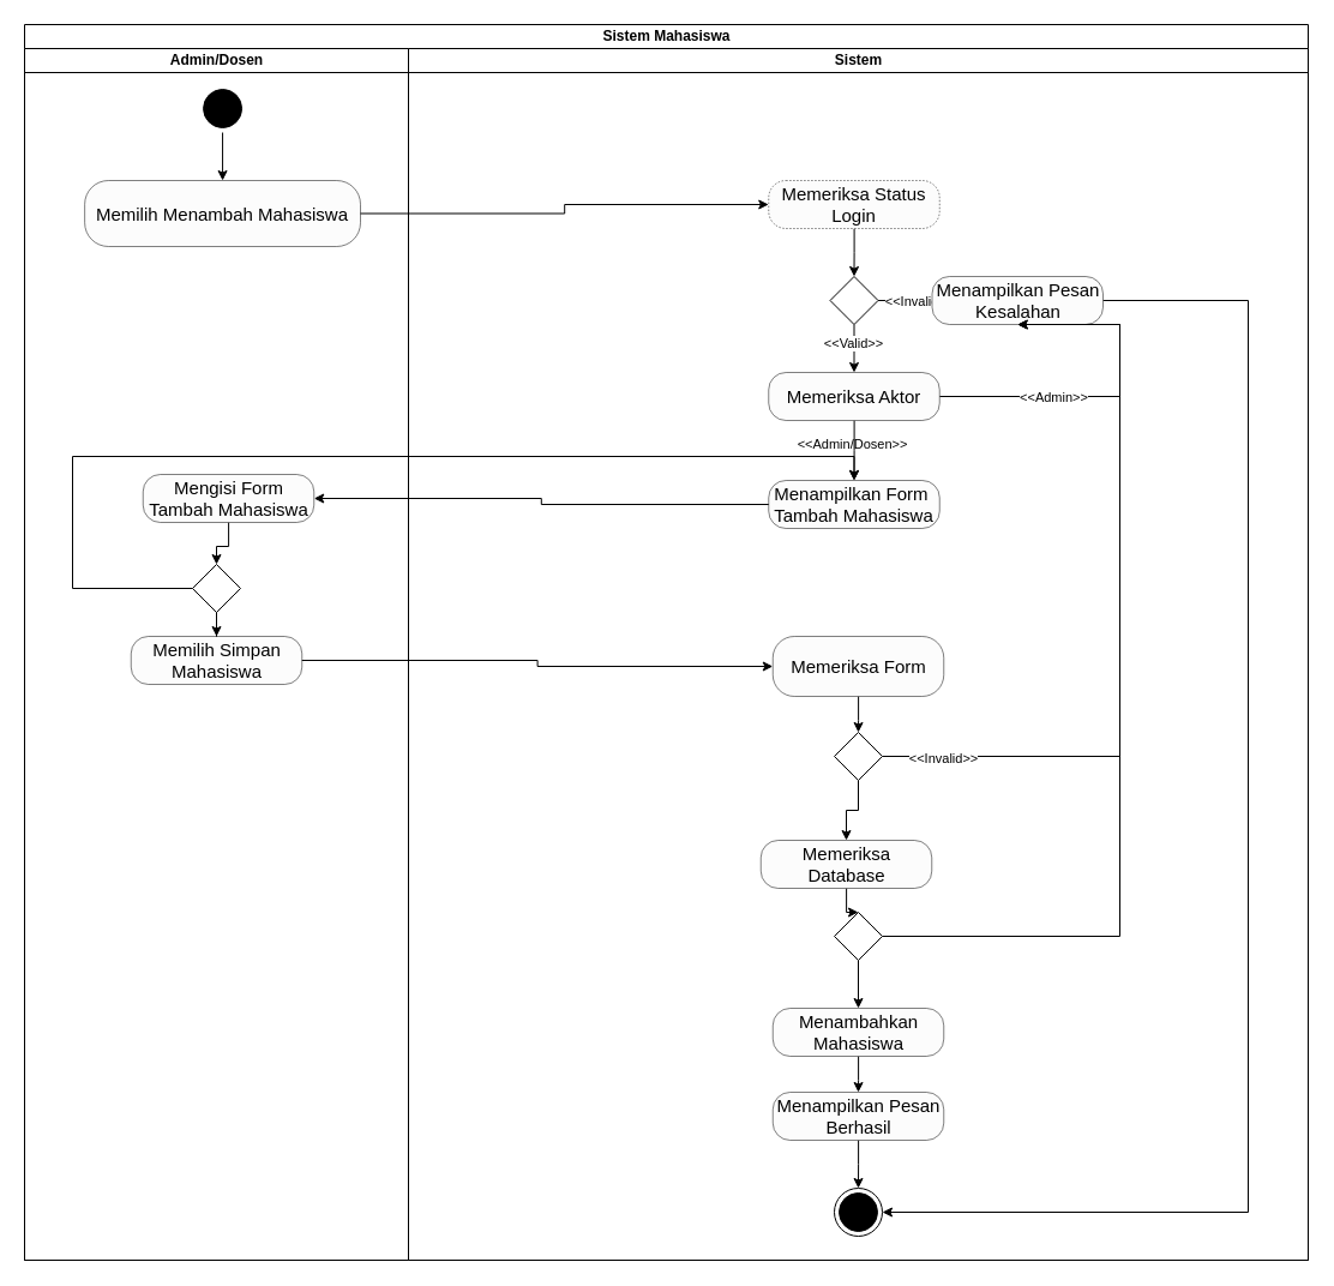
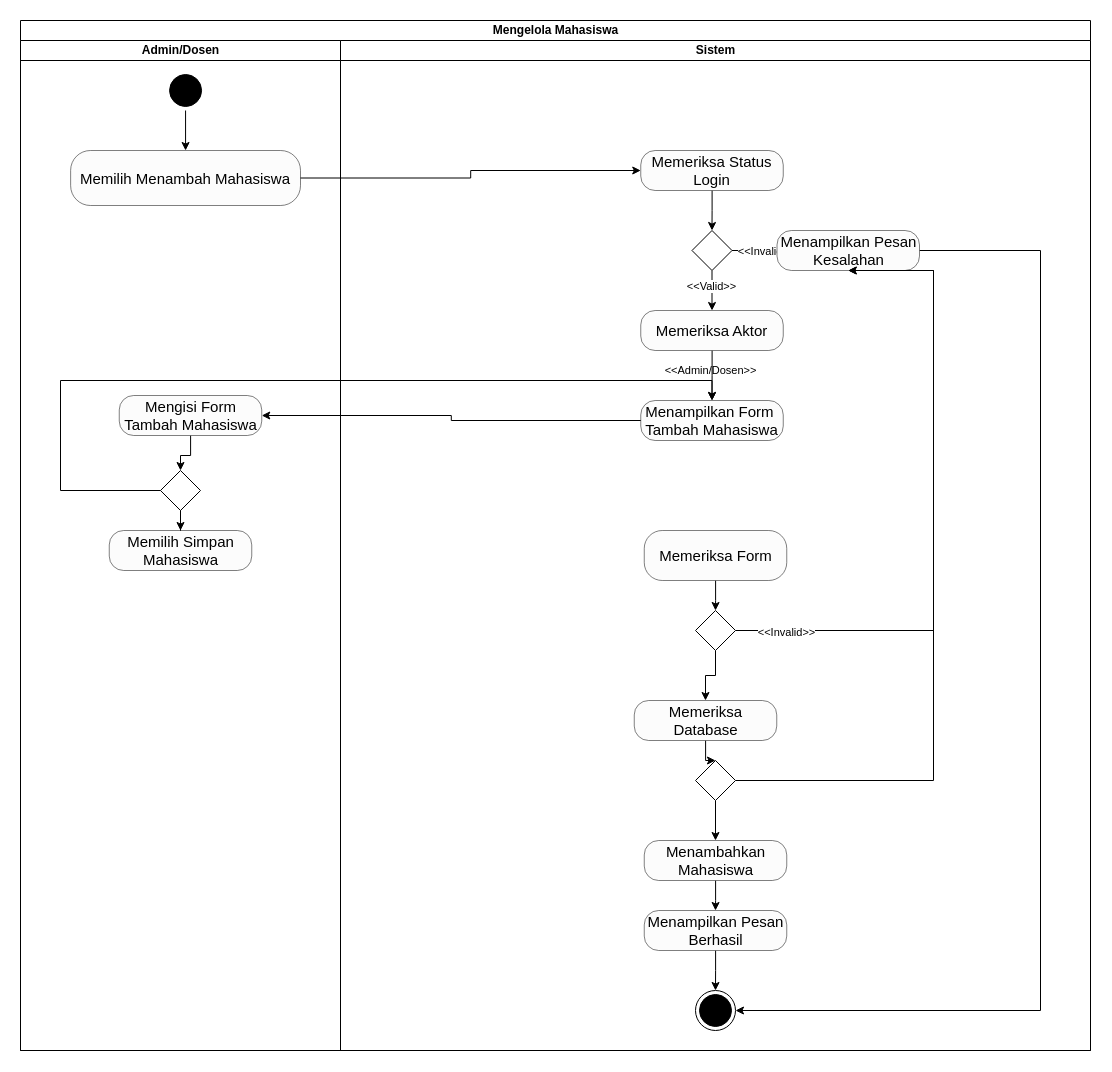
  <mxCell id="0" />
  <mxCell id="1" parent="0" />
- <mxCell id="2" value="Sistem Mahasiswa" style="swimlane;childLayout=stackLayout;resizeParent=1;resizeParentMax=0;startSize=20;html=1;" parent="1" vertex="1"><mxGeometry x="20" y="20" width="1070" height="1030" as="geometry" /></mxCell>
+ <mxCell id="2" value="Mengelola Mahasiswa" style="swimlane;childLayout=stackLayout;resizeParent=1;resizeParentMax=0;startSize=20;html=1;" parent="1" vertex="1"><mxGeometry x="20" y="20" width="1070" height="1030" as="geometry" /></mxCell>
  <mxCell id="3" value="Admin/Dosen" style="swimlane;startSize=20;html=1;" parent="2" vertex="1"><mxGeometry y="20" width="320" height="1010" as="geometry" /></mxCell>
  <mxCell id="4" style="edgeStyle=orthogonalEdgeStyle;rounded=0;orthogonalLoop=1;jettySize=auto;html=1;entryX=0.5;entryY=0;entryDx=0;entryDy=0;" parent="3" source="5" target="6" edge="1"><mxGeometry relative="1" as="geometry" /></mxCell>
  <mxCell id="5" value="" style="ellipse;html=1;shape=startState;fillColor=#000000;strokeColor=#000000;" parent="3" vertex="1"><mxGeometry x="145.07" y="30" width="40" height="40" as="geometry" /></mxCell>
  <mxCell id="6" value="Memilih Menambah Mahasiswa" style="rounded=1;whiteSpace=wrap;html=1;fillColor=#FCFCFC;arcSize=36;strokeWidth=0.5;fontSize=15;" parent="3" vertex="1"><mxGeometry x="50.13" y="110" width="229.87" height="55" as="geometry" /></mxCell>
  <mxCell id="7" style="edgeStyle=orthogonalEdgeStyle;rounded=0;orthogonalLoop=1;jettySize=auto;html=1;entryX=0.5;entryY=0;entryDx=0;entryDy=0;" parent="3" source="8" target="11" edge="1"><mxGeometry relative="1" as="geometry" /></mxCell>
  <mxCell id="8" value="Mengisi Form Tambah Mahasiswa" style="rounded=1;whiteSpace=wrap;html=1;fillColor=#FCFCFC;arcSize=36;strokeWidth=0.5;fontSize=15;" parent="3" vertex="1"><mxGeometry x="98.75" y="355" width="142.5" height="40" as="geometry" /></mxCell>
  <mxCell id="9" value="Memilih Simpan Mahasiswa" style="rounded=1;whiteSpace=wrap;html=1;fillColor=#FCFCFC;arcSize=36;strokeWidth=0.5;fontSize=15;" parent="3" vertex="1"><mxGeometry x="88.75" y="490" width="142.5" height="40" as="geometry" /></mxCell>
  <mxCell id="10" style="edgeStyle=orthogonalEdgeStyle;rounded=0;orthogonalLoop=1;jettySize=auto;html=1;entryX=0.5;entryY=0;entryDx=0;entryDy=0;" parent="3" source="11" target="9" edge="1"><mxGeometry relative="1" as="geometry" /></mxCell>
  <mxCell id="11" value="" style="rhombus;" parent="3" vertex="1"><mxGeometry x="140.0" y="430" width="40" height="40" as="geometry" /></mxCell>
  <mxCell id="12" style="edgeStyle=orthogonalEdgeStyle;rounded=0;orthogonalLoop=1;jettySize=auto;html=1;entryX=0;entryY=0.5;entryDx=0;entryDy=0;exitX=1;exitY=0.5;exitDx=0;exitDy=0;" parent="2" source="6" target="15" edge="1"><mxGeometry relative="1" as="geometry"><mxPoint x="324.0" y="150.0" as="sourcePoint" /></mxGeometry></mxCell>
  <mxCell id="13" value="Sistem" style="swimlane;startSize=20;html=1;" parent="2" vertex="1"><mxGeometry x="320" y="20" width="750" height="1010" as="geometry" /></mxCell>
  <mxCell id="14" style="edgeStyle=orthogonalEdgeStyle;rounded=0;orthogonalLoop=1;jettySize=auto;html=1;entryX=0.5;entryY=0;entryDx=0;entryDy=0;" parent="13" source="15" target="20" edge="1"><mxGeometry relative="1" as="geometry" /></mxCell>
- <mxCell id="15" value="Memeriksa Status Login" style="rounded=1;whiteSpace=wrap;html=1;fillColor=#FCFCFC;arcSize=36;strokeWidth=0.5;fontSize=15;dashed=1;" parent="13" vertex="1"><mxGeometry x="300.25" y="110" width="142.5" height="40" as="geometry" /></mxCell>
+ <mxCell id="15" value="Memeriksa Status Login" style="rounded=1;whiteSpace=wrap;html=1;fillColor=#FCFCFC;arcSize=36;strokeWidth=0.5;fontSize=15;" parent="13" vertex="1"><mxGeometry x="300.25" y="110" width="142.5" height="40" as="geometry" /></mxCell>
  <mxCell id="16" style="edgeStyle=orthogonalEdgeStyle;rounded=0;orthogonalLoop=1;jettySize=auto;html=1;entryX=0;entryY=0.5;entryDx=0;entryDy=0;" parent="13" source="20" target="26" edge="1"><mxGeometry relative="1" as="geometry" /></mxCell>
  <mxCell id="17" value="&amp;lt;&amp;lt;Invalid&amp;gt;&amp;gt;" style="edgeLabel;html=1;align=center;verticalAlign=middle;resizable=0;points=[];" parent="16" connectable="0" vertex="1"><mxGeometry x="-0.381" y="2" relative="1" as="geometry"><mxPoint x="20" y="2" as="offset" /></mxGeometry></mxCell>
  <mxCell id="18" value="&amp;lt;&amp;lt;Admin/Dosen&amp;gt;&amp;gt;" style="edgeStyle=orthogonalEdgeStyle;rounded=0;orthogonalLoop=1;jettySize=auto;html=1;entryX=0.5;entryY=0;entryDx=0;entryDy=0;" parent="13" source="20" target="24" edge="1"><mxGeometry x="1" y="-60" relative="1" as="geometry"><Array as="points"><mxPoint x="371.5" y="240" /><mxPoint x="371.5" y="240" /></Array><mxPoint x="58" y="60" as="offset" /></mxGeometry></mxCell>
  <mxCell id="19" value="&amp;lt;&amp;lt;Valid&amp;gt;&amp;gt;" style="edgeLabel;html=1;align=center;verticalAlign=middle;resizable=0;points=[];" parent="18" connectable="0" vertex="1"><mxGeometry x="-0.264" y="-1" relative="1" as="geometry"><mxPoint as="offset" /></mxGeometry></mxCell>
  <mxCell id="20" value="" style="rhombus;" parent="13" vertex="1"><mxGeometry x="351.5" y="190" width="40" height="40" as="geometry" /></mxCell>
  <mxCell id="21" style="edgeStyle=orthogonalEdgeStyle;rounded=0;orthogonalLoop=1;jettySize=auto;html=1;entryX=0.5;entryY=0;entryDx=0;entryDy=0;" parent="13" source="24" edge="1"><mxGeometry relative="1" as="geometry"><mxPoint x="371.5" y="360" as="targetPoint" /></mxGeometry></mxCell>
- <mxCell id="22" style="edgeStyle=orthogonalEdgeStyle;rounded=0;orthogonalLoop=1;jettySize=auto;html=1;entryX=0.5;entryY=1;entryDx=0;entryDy=0;" parent="13" source="24" target="26" edge="1"><mxGeometry relative="1" as="geometry"><Array as="points"><mxPoint x="593" y="290" /></Array></mxGeometry></mxCell>
- <mxCell id="23" value="&amp;lt;&amp;lt;Admin&amp;gt;&amp;gt;" style="edgeLabel;html=1;align=center;verticalAlign=middle;resizable=0;points=[];" parent="22" connectable="0" vertex="1"><mxGeometry x="-0.595" relative="1" as="geometry"><mxPoint x="35" as="offset" /></mxGeometry></mxCell>
  <mxCell id="24" value="Memeriksa Aktor" style="rounded=1;whiteSpace=wrap;html=1;fillColor=#FCFCFC;arcSize=36;strokeWidth=0.5;fontSize=15;" parent="13" vertex="1"><mxGeometry x="300.25" y="270" width="142.5" height="40" as="geometry" /></mxCell>
  <mxCell id="25" style="edgeStyle=orthogonalEdgeStyle;rounded=0;orthogonalLoop=1;jettySize=auto;html=1;entryX=1;entryY=0.5;entryDx=0;entryDy=0;" parent="13" source="26" target="27" edge="1"><mxGeometry relative="1" as="geometry"><Array as="points"><mxPoint x="700" y="210" /><mxPoint x="700" y="970" /></Array></mxGeometry></mxCell>
  <mxCell id="26" value="Menampilkan Pesan Kesalahan" style="rounded=1;whiteSpace=wrap;html=1;fillColor=#FCFCFC;arcSize=36;strokeWidth=0.5;fontSize=15;" parent="13" vertex="1"><mxGeometry x="436.5" y="190" width="142.5" height="40" as="geometry" /></mxCell>
  <mxCell id="27" value="" style="ellipse;html=1;shape=endState;fillColor=#000000;strokeColor=#000000;" parent="13" vertex="1"><mxGeometry x="355" y="950" width="40" height="40" as="geometry" /></mxCell>
  <mxCell id="28" value="Menampilkan Form&amp;nbsp; Tambah Mahasiswa" style="rounded=1;whiteSpace=wrap;html=1;fillColor=#FCFCFC;arcSize=36;strokeWidth=0.5;fontSize=15;" parent="13" vertex="1"><mxGeometry x="300.25" y="360" width="142.5" height="40" as="geometry" /></mxCell>
  <mxCell id="29" style="edgeStyle=orthogonalEdgeStyle;rounded=0;orthogonalLoop=1;jettySize=auto;html=1;entryX=0.5;entryY=0;entryDx=0;entryDy=0;" parent="13" source="30" target="34" edge="1"><mxGeometry relative="1" as="geometry" /></mxCell>
  <mxCell id="30" value="Memeriksa Form" style="rounded=1;whiteSpace=wrap;html=1;fillColor=#FCFCFC;arcSize=36;strokeWidth=0.5;fontSize=15;" parent="13" vertex="1"><mxGeometry x="303.75" y="490" width="142.5" height="50" as="geometry" /></mxCell>
  <mxCell id="31" style="edgeStyle=orthogonalEdgeStyle;rounded=0;orthogonalLoop=1;jettySize=auto;html=1;entryX=0.5;entryY=0;entryDx=0;entryDy=0;" parent="13" source="34" target="36" edge="1"><mxGeometry relative="1" as="geometry" /></mxCell>
  <mxCell id="32" style="edgeStyle=orthogonalEdgeStyle;rounded=0;orthogonalLoop=1;jettySize=auto;html=1;entryX=0.5;entryY=1;entryDx=0;entryDy=0;" parent="13" source="34" target="26" edge="1"><mxGeometry relative="1" as="geometry"><Array as="points"><mxPoint x="593" y="590" /></Array></mxGeometry></mxCell>
  <mxCell id="33" value="&amp;lt;&amp;lt;Invalid&amp;gt;&amp;gt;" style="edgeLabel;html=1;align=center;verticalAlign=middle;resizable=0;points=[];" parent="32" connectable="0" vertex="1"><mxGeometry x="-0.843" y="-1" relative="1" as="geometry"><mxPoint as="offset" /></mxGeometry></mxCell>
  <mxCell id="34" value="" style="rhombus;" parent="13" vertex="1"><mxGeometry x="355.0" y="570" width="40" height="40" as="geometry" /></mxCell>
  <mxCell id="35" style="edgeStyle=orthogonalEdgeStyle;rounded=0;orthogonalLoop=1;jettySize=auto;html=1;entryX=0.5;entryY=0;entryDx=0;entryDy=0;" parent="13" source="36" target="39" edge="1"><mxGeometry relative="1" as="geometry" /></mxCell>
  <mxCell id="36" value="Memeriksa Database" style="rounded=1;whiteSpace=wrap;html=1;fillColor=#FCFCFC;arcSize=36;strokeWidth=0.5;fontSize=15;" parent="13" vertex="1"><mxGeometry x="293.75" y="660" width="142.5" height="40" as="geometry" /></mxCell>
  <mxCell id="37" style="edgeStyle=orthogonalEdgeStyle;rounded=0;orthogonalLoop=1;jettySize=auto;html=1;entryX=0.5;entryY=1;entryDx=0;entryDy=0;" parent="13" source="39" target="26" edge="1"><mxGeometry relative="1" as="geometry"><Array as="points"><mxPoint x="593" y="740" /></Array></mxGeometry></mxCell>
  <mxCell id="38" style="edgeStyle=orthogonalEdgeStyle;rounded=0;orthogonalLoop=1;jettySize=auto;html=1;entryX=0.5;entryY=0;entryDx=0;entryDy=0;" parent="13" source="39" target="41" edge="1"><mxGeometry relative="1" as="geometry" /></mxCell>
  <mxCell id="39" value="" style="rhombus;" parent="13" vertex="1"><mxGeometry x="355.0" y="720" width="40" height="40" as="geometry" /></mxCell>
  <mxCell id="40" style="edgeStyle=orthogonalEdgeStyle;rounded=0;orthogonalLoop=1;jettySize=auto;html=1;entryX=0.5;entryY=0;entryDx=0;entryDy=0;" parent="13" source="41" target="43" edge="1"><mxGeometry relative="1" as="geometry" /></mxCell>
  <mxCell id="41" value="Menambahkan Mahasiswa" style="rounded=1;whiteSpace=wrap;html=1;fillColor=#FCFCFC;arcSize=36;strokeWidth=0.5;fontSize=15;" parent="13" vertex="1"><mxGeometry x="303.75" y="800" width="142.5" height="40" as="geometry" /></mxCell>
  <mxCell id="42" style="edgeStyle=orthogonalEdgeStyle;rounded=0;orthogonalLoop=1;jettySize=auto;html=1;entryX=0.5;entryY=0;entryDx=0;entryDy=0;" parent="13" source="43" target="27" edge="1"><mxGeometry relative="1" as="geometry" /></mxCell>
  <mxCell id="43" value="Menampilkan Pesan Berhasil" style="rounded=1;whiteSpace=wrap;html=1;fillColor=#FCFCFC;arcSize=36;strokeWidth=0.5;fontSize=15;" parent="13" vertex="1"><mxGeometry x="303.75" y="870" width="142.5" height="40" as="geometry" /></mxCell>
  <mxCell id="44" style="edgeStyle=orthogonalEdgeStyle;rounded=0;orthogonalLoop=1;jettySize=auto;html=1;entryX=1;entryY=0.5;entryDx=0;entryDy=0;" parent="2" source="28" target="8" edge="1"><mxGeometry relative="1" as="geometry" /></mxCell>
  <mxCell id="45" style="edgeStyle=orthogonalEdgeStyle;rounded=0;orthogonalLoop=1;jettySize=auto;html=1;entryX=0.5;entryY=0;entryDx=0;entryDy=0;exitX=0;exitY=0.5;exitDx=0;exitDy=0;" parent="2" source="11" target="28" edge="1"><mxGeometry relative="1" as="geometry"><Array as="points"><mxPoint x="40" y="470" /><mxPoint x="40" y="360" /><mxPoint x="691" y="360" /></Array><mxPoint x="159.96" y="620" as="sourcePoint" /></mxGeometry></mxCell>
- <mxCell id="46" style="edgeStyle=orthogonalEdgeStyle;rounded=0;orthogonalLoop=1;jettySize=auto;html=1;" parent="2" source="9" target="30" edge="1"><mxGeometry relative="1" as="geometry" /></mxCell>
